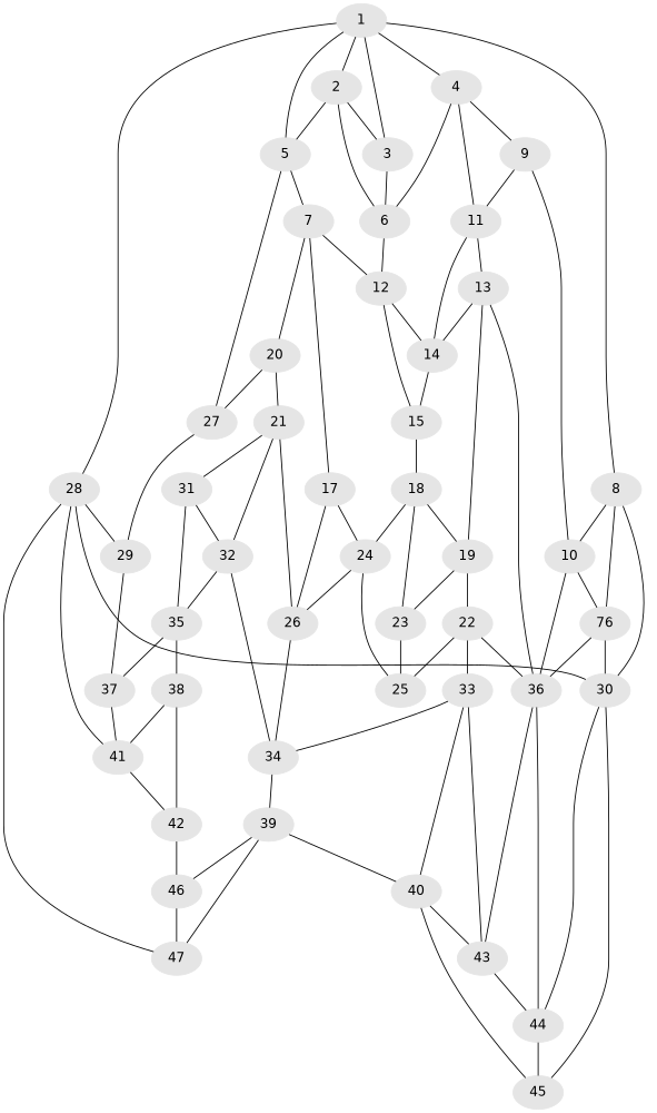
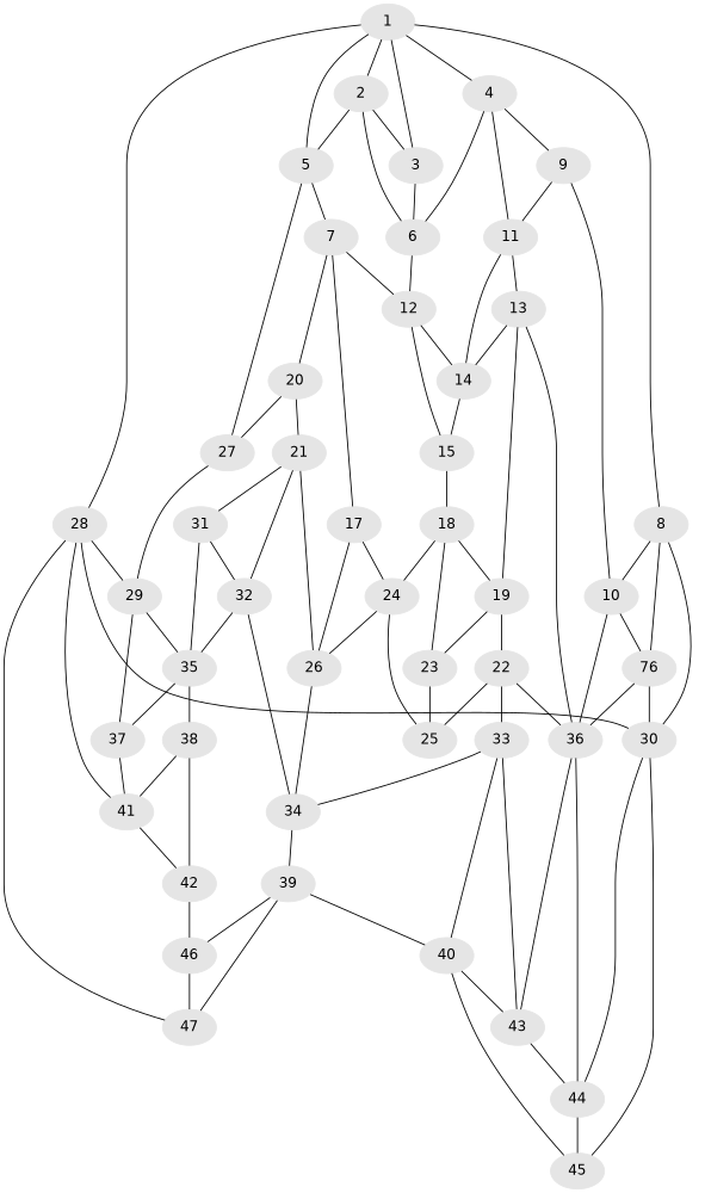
  graph {
    fontname="DejaVu Sans"
    node [color=gray90 fontname="DejaVu Sans" style=filled]
    edge [fontname="DejaVu Sans" weight=1.0]
    1
    2
    3
    4
    5
    8
    28
    6
    9
    11
    7
    27
    10
    n14 [label=76]
    30
    29
    41
    47
    12
    13
    14
    17
    20
    15
    24
    26
    21
    36
    44
    45
    43
    19
    18
    23
    22
    25
    34
    33
    31
    32
    35
    40
    39
    37
    42
    38
    46
    1 -- 2
    1 -- 3
    1 -- 4
    1 -- 5
    1 -- 8
    1 -- 28
    2 -- 3
    2 -- 5
    2 -- 6
    3 -- 6
    4 -- 6
    4 -- 9
    4 -- 11
    5 -- 7
    5 -- 27
    8 -- 10
    8 -- n14
    8 -- 30
    28 -- 30
    28 -- 29
    28 -- 41
    28 -- 47
    6 -- 12
    9 -- 11
    9 -- 10
    11 -- 13
    11 -- 14
    7 -- 12
    7 -- 17
    7 -- 20
    27 -- 29
    10 -- n14
    10 -- 36
    n14 -- 30
    n14 -- 36
    30 -- 44
    30 -- 45
+   29 -- 35
    29 -- 37
    41 -- 42
    12 -- 14
    12 -- 15
    13 -- 14
    13 -- 36
    13 -- 19
    14 -- 15
    17 -- 24
    17 -- 26
    20 -- 27 [weight=2.0]
    20 -- 21
    15 -- 18
    24 -- 26
    24 -- 25
    26 -- 34
    21 -- 26
    21 -- 31
    21 -- 32
    36 -- 44
    36 -- 43
    44 -- 45
    43 -- 44
    19 -- 23
    19 -- 22
    18 -- 24
    18 -- 19
    18 -- 23
    23 -- 25 [weight=2.0]
    22 -- 36
    22 -- 25
    22 -- 33
    34 -- 39
    33 -- 43
    33 -- 34
    33 -- 40
    31 -- 32
    31 -- 35 [weight=2.0]
    32 -- 34
    32 -- 35
    35 -- 37
    35 -- 38
    40 -- 45
    40 -- 43
    39 -- 47
    39 -- 40
    39 -- 46
    37 -- 41
    42 -- 46 [weight=2.0]
    38 -- 41
    38 -- 42
    46 -- 47
  }
